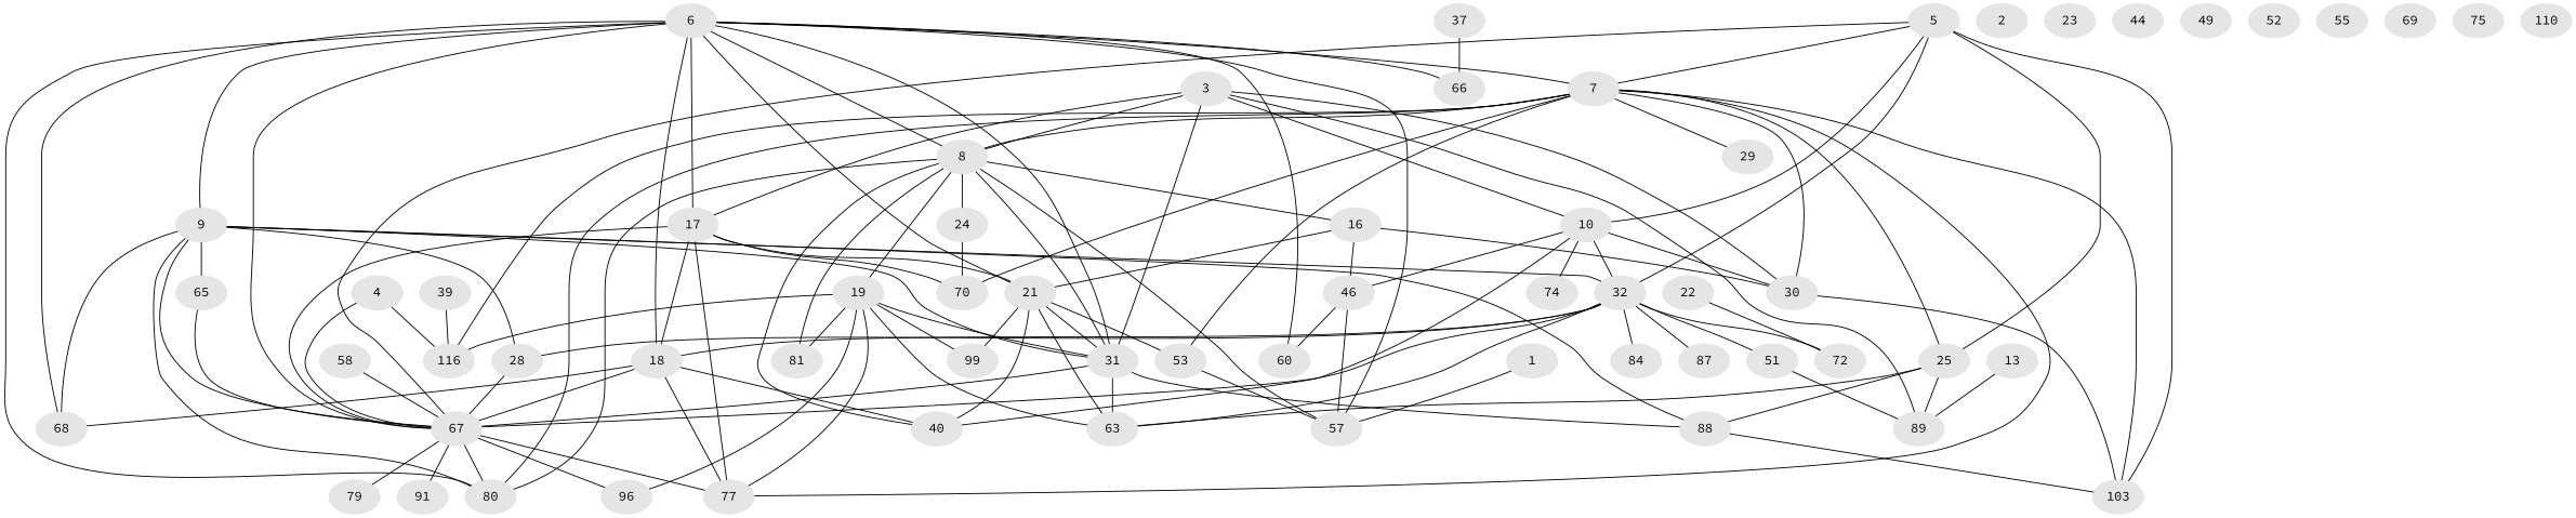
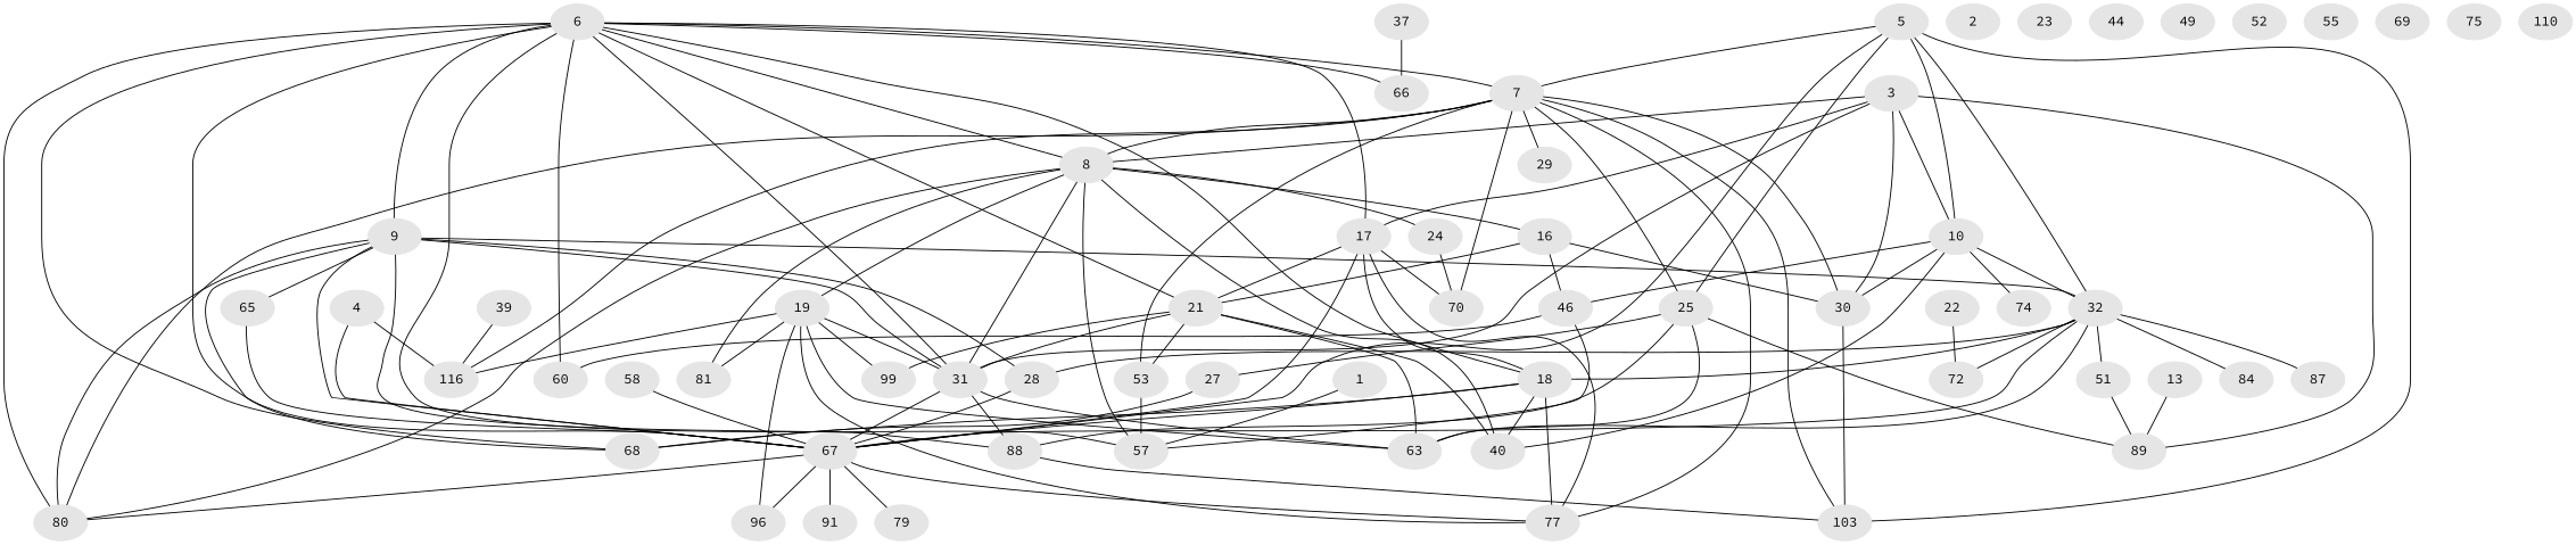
  graph {
    fontname="Source Code Pro"
    node [color=gray90 fontname="Source Code Pro" style=filled]
    edge [fontname="Source Code Pro"]
    1 [super="+47"]
    57
    2 [super="+14"]
    3 [super="+34+106"]
    8 [super="+54+114"]
    10 [super="+77+127+61"]
    17 [super="+64"]
    30 [super="+41"]
    31 [super="+43+90"]
    89 [super="+92"]
    80
    16 [super="+73"]
    19 [super="+26"]
    24 [super="+93+94"]
    40 [super="+86"]
    81
    n17 [label=32 super="+125+20"]
    46 [super="+85"]
    74
    67 [super="+108+104"]
    18 [super="+35+78"]
    21 [super="+45"]
    70
    n24 [label=77]
    103
    88
    63 [super="+83"]
    96
    79
    91
    4
    116 [super="+119"]
    5 [super="+112"]
    7 [super="+11+100+36+62"]
    25 [super="+113"]
    29
    53 [super="+102"]
    28
    51
    72 [super="+111"]
    84
    87
+   27 [super="+32"]
    6 [super="+42+15+33"]
    9 [super="+122+101+71"]
    60
    66
    68 [super="+98"]
    65
    99
    13
    22
    23
    37
    39
    44
    49
    52
    55
    58 [super="+59"]
    69
    75
    110
    1 -- 57
    3 -- 8
    3 -- 10
    3 -- 17
    3 -- 30
    3 -- 31
    3 -- 89
    8 -- 57
    8 -- 31
    8 -- 80
    8 -- 16
    8 -- 19
    8 -- 24
    8 -- 40
    8 -- 81
    10 -- 30 [weight=2]
    10 -- 40
    10 -- n17
    10 -- 46
    10 -- 74
    17 -- 67
    17 -- 18
    17 -- 21
    17 -- 70
    17 -- n24
    30 -- 103
    31 -- 67
    31 -- 88
    31 -- 63
    16 -- 30
    16 -- 46
    16 -- 21
    19 -- 31
    19 -- 81
    19 -- n24
    19 -- 63
    19 -- 96
    19 -- 116
    19 -- 99
    24 -- 70
    n17 -- 67
    n17 -- 18
    n17 -- 63
    n17 -- 28
    n17 -- 51
    n17 -- 72
    n17 -- 84
    n17 -- 87
    46 -- 57
    46 -- 60
    67 -- 80
    67 -- n24
    67 -- 96
    67 -- 79
    67 -- 91
    18 -- 40 [weight=2]
    18 -- 67 [weight=2]
    18 -- n24
    18 -- 68
    21 -- 31
    21 -- 40
    21 -- 63
    21 -- 53
    21 -- 99
    88 -- 103
    4 -- 67
    4 -- 116
    5 -- 10
    5 -- n17
    5 -- 67
    5 -- 103
    5 -- 7
    5 -- 25
    7 -- 8
    7 -- 30
    7 -- 80
    7 -- 70
    7 -- n24
    7 -- 103
    7 -- 116
    7 -- 25
    7 -- 29
    7 -- 53
    25 -- 89
    25 -- 88
    25 -- 63
+   25 -- 27
    53 -- 57
    28 -- 67 [weight=2]
    51 -- 89
+   27 -- 68
    6 -- 57
    6 -- 8
    6 -- 17
    6 -- 31
    6 -- 80 [weight=2]
    6 -- 67
    6 -- 18
    6 -- 21
    6 -- 7
    6 -- 9
    6 -- 60
    6 -- 66
    6 -- 68
    9 -- 31
    9 -- 80
    9 -- n17
    9 -- 67
    9 -- 88
    9 -- 28
    9 -- 68
    9 -- 65
    65 -- 67
    13 -- 89
    22 -- 72
    37 -- 66
    39 -- 116
    58 -- 67
  }
